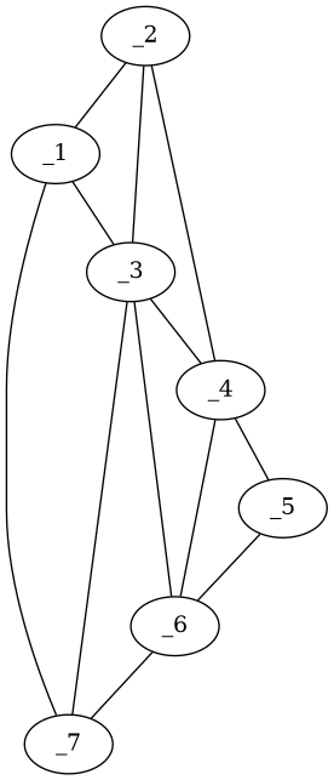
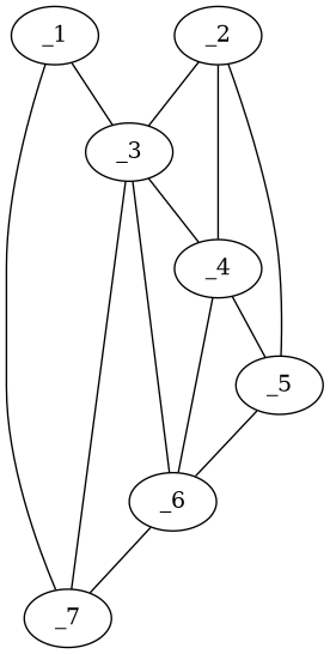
  graph {
    edge [valence=2]
    _1 [x=64 y=14]
    _3 [x=95 y=61]
    _7 [x=113 y=27]
    _2 [x=91 y=86]
    _4 [x=97 y=72]
    _5 [x=102 y=75]
    _6 [x=107 y=58]
    _1 -- _3
    _1 -- _7 [valence=1]
    _3 -- _7
    _3 -- _4
    _3 -- _6
    _2 -- _3
    _2 -- _4
-   _2 -- _1 [valence=1]
+   _2 -- _5 [valence=1]
    _4 -- _5
    _4 -- _6
    _5 -- _6 [valence=1]
    _6 -- _7 [valence=1]
  }
